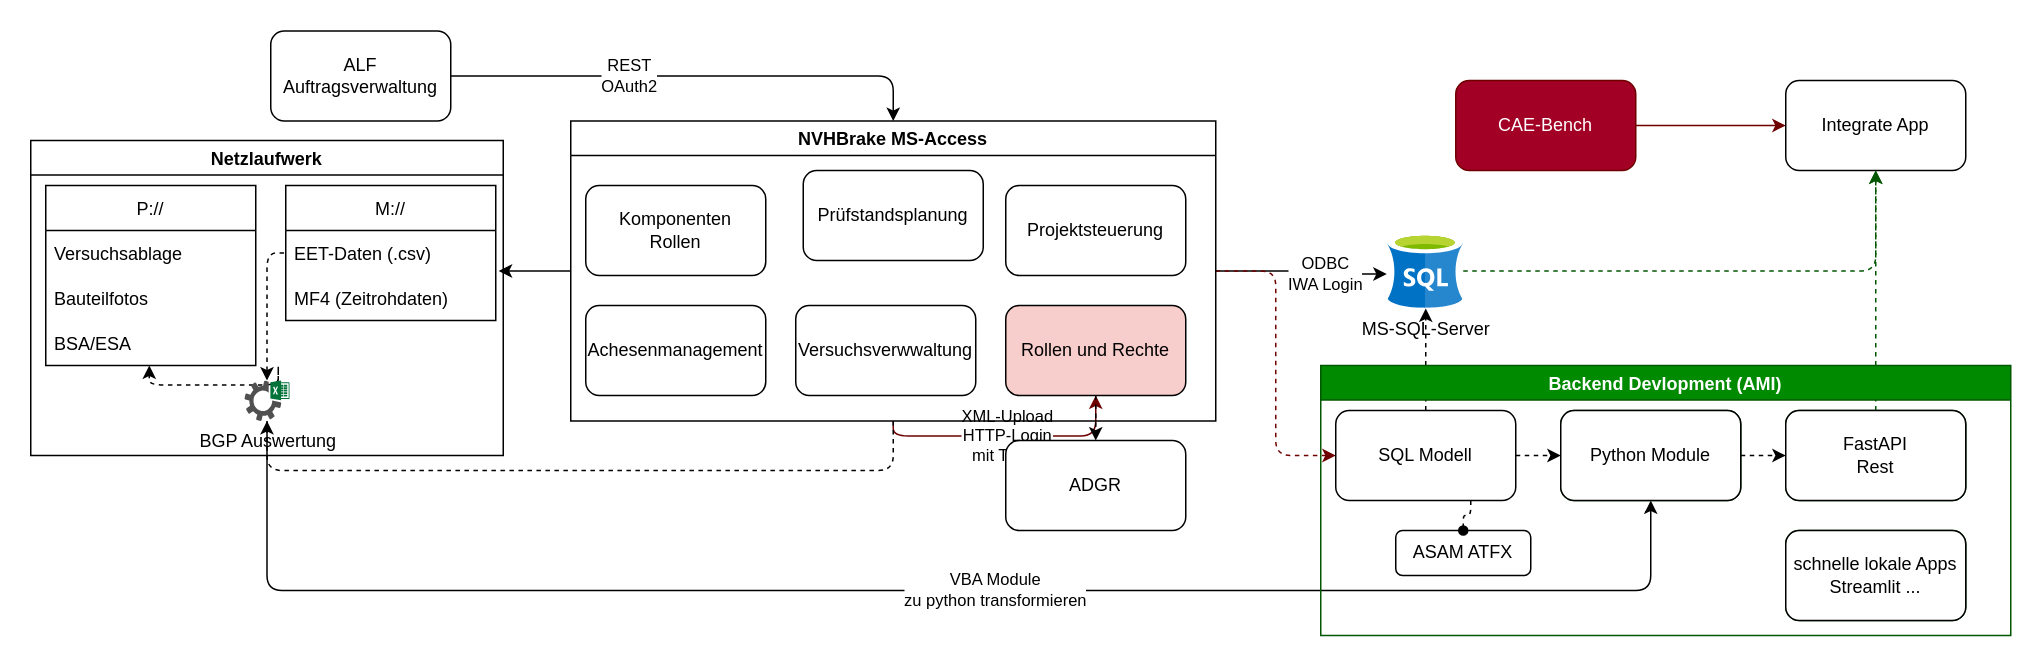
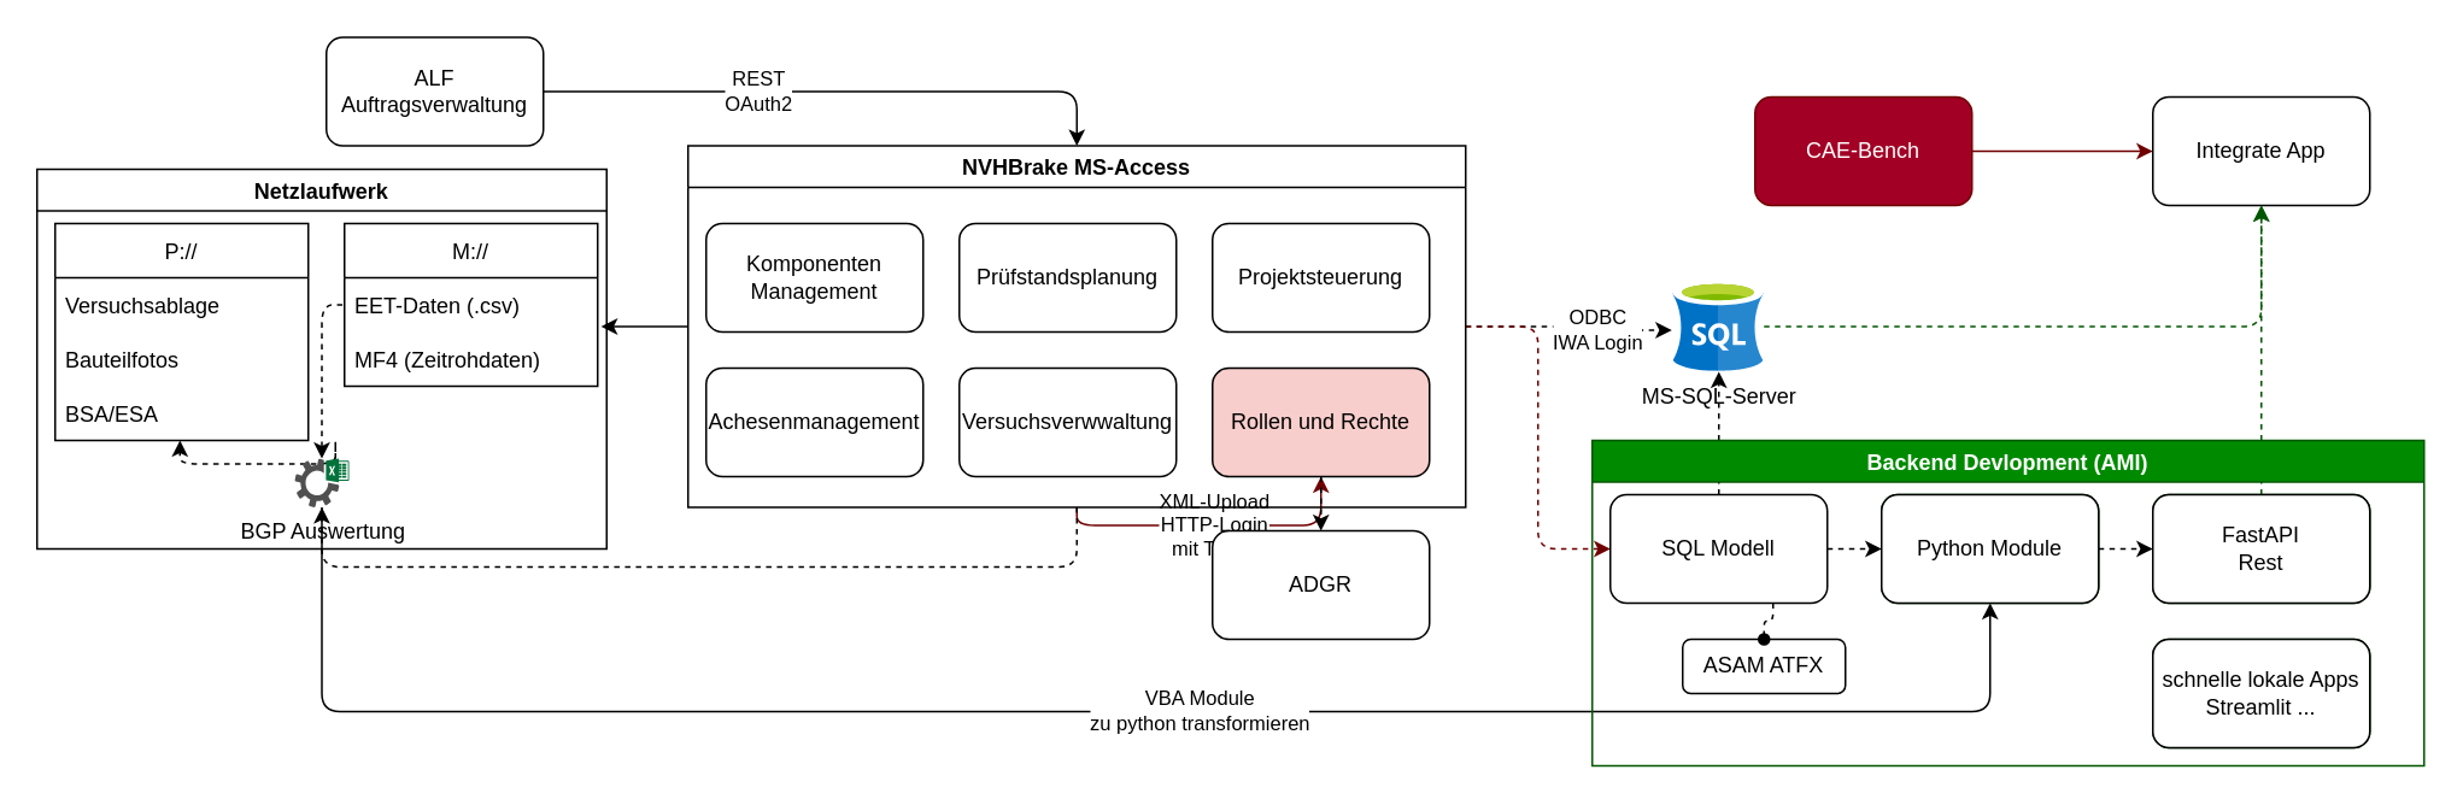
  <mxCell id="0" />
  <mxCell id="1" parent="0" />
  <mxCell id="2" value="XML-Upload&lt;br&gt;HTTP-Login&lt;br&gt;mit Token" style="edgeStyle=orthogonalEdgeStyle;html=1;fillColor=#a20025;strokeColor=#6F0000;" parent="1" source="8" target="14" edge="1"><mxGeometry relative="1" as="geometry" /></mxCell>
- <mxCell id="3" style="edgeStyle=orthogonalEdgeStyle;html=1;entryX=-0.02;entryY=0.54;entryDx=0;entryDy=0;entryPerimeter=0;" parent="1" source="8" target="16" edge="1"><mxGeometry relative="1" as="geometry" /></mxCell>
+ <mxCell id="3" style="edgeStyle=orthogonalEdgeStyle;html=1;entryX=-0.02;entryY=0.54;entryDx=0;entryDy=0;entryPerimeter=0;dashed=1;" parent="1" source="8" target="16" edge="1"><mxGeometry relative="1" as="geometry" /></mxCell>
  <mxCell id="4" value="ODBC&lt;br&gt;IWA Login" style="edgeLabel;html=1;align=center;verticalAlign=middle;resizable=0;points=[];" parent="3" vertex="1" connectable="0"><mxGeometry x="0.275" y="1" relative="1" as="geometry"><mxPoint as="offset" /></mxGeometry></mxCell>
  <mxCell id="5" style="edgeStyle=orthogonalEdgeStyle;html=1;entryX=1.014;entryY=-0.1;entryDx=0;entryDy=0;entryPerimeter=0;" parent="1" source="8" target="24" edge="1"><mxGeometry relative="1" as="geometry" /></mxCell>
  <mxCell id="6" style="edgeStyle=orthogonalEdgeStyle;html=1;dashed=1;fillColor=#a20025;strokeColor=#6F0000;" parent="1" source="8" target="41" edge="1"><mxGeometry relative="1" as="geometry" /></mxCell>
  <mxCell id="7" style="edgeStyle=orthogonalEdgeStyle;html=1;dashed=1;startArrow=none;startFill=0;endArrow=classic;endFill=1;" parent="1" source="8" target="27" edge="1"><mxGeometry relative="1" as="geometry"><Array as="points"><mxPoint x="595" y="313" /></Array></mxGeometry></mxCell>
  <mxCell id="8" value="NVHBrake MS-Access" style="swimlane;" parent="1" vertex="1"><mxGeometry x="380" y="80" width="430" height="200" as="geometry" /></mxCell>
- <mxCell id="9" value="Komponenten&lt;br&gt;Rollen" style="rounded=1;whiteSpace=wrap;html=1;" parent="8" vertex="1"><mxGeometry x="10" y="43" width="120" height="60" as="geometry" /></mxCell>
+ <mxCell id="9" value="Komponenten&lt;br&gt;Management" style="rounded=1;whiteSpace=wrap;html=1;" parent="8" vertex="1"><mxGeometry x="10" y="43" width="120" height="60" as="geometry" /></mxCell>
  <mxCell id="10" value="Achesenmanagement" style="rounded=1;whiteSpace=wrap;html=1;" parent="8" vertex="1"><mxGeometry x="10" y="123" width="120" height="60" as="geometry" /></mxCell>
- <mxCell id="11" value="Prüfstandsplanung" style="rounded=1;whiteSpace=wrap;html=1;" parent="8" vertex="1"><mxGeometry x="155" y="33" width="120" height="60" as="geometry" /></mxCell>
+ <mxCell id="11" value="Prüfstandsplanung" style="rounded=1;whiteSpace=wrap;html=1;" parent="8" vertex="1"><mxGeometry x="150" y="43" width="120" height="60" as="geometry" /></mxCell>
  <mxCell id="12" value="Versuchsverwwaltung" style="rounded=1;whiteSpace=wrap;html=1;" parent="8" vertex="1"><mxGeometry x="150" y="123" width="120" height="60" as="geometry" /></mxCell>
  <mxCell id="13" value="Projektsteuerung" style="rounded=1;whiteSpace=wrap;html=1;" parent="8" vertex="1"><mxGeometry x="290" y="43" width="120" height="60" as="geometry" /></mxCell>
  <mxCell id="14" value="Rollen und Rechte" style="rounded=1;whiteSpace=wrap;html=1;fillColor=#f8cecc;" parent="8" vertex="1"><mxGeometry x="290" y="123" width="120" height="60" as="geometry" /></mxCell>
  <mxCell id="15" style="edgeStyle=orthogonalEdgeStyle;html=1;dashed=1;entryX=0.5;entryY=1;entryDx=0;entryDy=0;fillColor=#008a00;strokeColor=#005700;" edge="1" parent="1" source="16" target="33"><mxGeometry relative="1" as="geometry"><mxPoint x="1130" y="113" as="targetPoint" /></mxGeometry></mxCell>
  <mxCell id="16" value="MS-SQL-Server" style="sketch=0;aspect=fixed;html=1;points=[];align=center;image;fontSize=12;image=img/lib/mscae/dep/SQL_Server_Stretch_DB.svg;" parent="1" vertex="1"><mxGeometry x="925" y="155" width="50" height="50" as="geometry" /></mxCell>
  <mxCell id="17" value="Netzlaufwerk" style="swimlane;" parent="1" vertex="1"><mxGeometry y="93" width="315" height="210" as="geometry" x="20" /></mxCell>
  <mxCell id="18" value="P://" style="swimlane;fontStyle=0;childLayout=stackLayout;horizontal=1;startSize=30;horizontalStack=0;resizeParent=1;resizeParentMax=0;resizeLast=0;collapsible=1;marginBottom=0;" parent="17" vertex="1"><mxGeometry x="10" y="30" width="140" height="120" as="geometry" /></mxCell>
  <mxCell id="19" value="Versuchsablage" style="text;strokeColor=none;fillColor=none;align=left;verticalAlign=middle;spacingLeft=4;spacingRight=4;overflow=hidden;points=[[0,0.5],[1,0.5]];portConstraint=eastwest;rotatable=0;" parent="18" vertex="1"><mxGeometry y="30" width="140" height="30" as="geometry" /></mxCell>
  <mxCell id="20" value="Bauteilfotos" style="text;strokeColor=none;fillColor=none;align=left;verticalAlign=middle;spacingLeft=4;spacingRight=4;overflow=hidden;points=[[0,0.5],[1,0.5]];portConstraint=eastwest;rotatable=0;" parent="18" vertex="1"><mxGeometry y="60" width="140" height="30" as="geometry" /></mxCell>
  <mxCell id="21" value="BSA/ESA" style="text;strokeColor=none;fillColor=none;align=left;verticalAlign=middle;spacingLeft=4;spacingRight=4;overflow=hidden;points=[[0,0.5],[1,0.5]];portConstraint=eastwest;rotatable=0;" parent="18" vertex="1"><mxGeometry y="90" width="140" height="30" as="geometry" /></mxCell>
  <mxCell id="22" value="M://" style="swimlane;fontStyle=0;childLayout=stackLayout;horizontal=1;startSize=30;horizontalStack=0;resizeParent=1;resizeParentMax=0;resizeLast=0;collapsible=1;marginBottom=0;" parent="17" vertex="1"><mxGeometry x="170" y="30" width="140" height="90" as="geometry" /></mxCell>
  <mxCell id="23" value="EET-Daten (.csv)" style="text;strokeColor=none;fillColor=none;align=left;verticalAlign=middle;spacingLeft=4;spacingRight=4;overflow=hidden;points=[[0,0.5],[1,0.5]];portConstraint=eastwest;rotatable=0;" parent="22" vertex="1"><mxGeometry y="30" width="140" height="30" as="geometry" /></mxCell>
  <mxCell id="24" value="MF4 (Zeitrohdaten)" style="text;strokeColor=none;fillColor=none;align=left;verticalAlign=middle;spacingLeft=4;spacingRight=4;overflow=hidden;points=[[0,0.5],[1,0.5]];portConstraint=eastwest;rotatable=0;" parent="22" vertex="1"><mxGeometry y="60" width="140" height="30" as="geometry" /></mxCell>
  <mxCell id="25" style="edgeStyle=orthogonalEdgeStyle;html=1;entryX=0;entryY=0.5;entryDx=0;entryDy=0;dashed=1;startArrow=classic;startFill=1;endArrow=none;endFill=0;" parent="17" source="27" target="23" edge="1"><mxGeometry relative="1" as="geometry"><Array as="points"><mxPoint x="158" y="75" /></Array></mxGeometry></mxCell>
  <mxCell id="26" style="edgeStyle=orthogonalEdgeStyle;html=1;entryX=0.493;entryY=1;entryDx=0;entryDy=0;entryPerimeter=0;dashed=1;startArrow=none;startFill=0;endArrow=classic;endFill=1;" parent="17" source="27" target="21" edge="1"><mxGeometry relative="1" as="geometry"><Array as="points"><mxPoint x="165" y="147" /><mxPoint x="165" y="163" /><mxPoint x="79" y="163" /></Array></mxGeometry></mxCell>
  <mxCell id="27" value="BGP Auswertung" style="sketch=0;pointerEvents=1;shadow=0;dashed=0;html=1;strokeColor=none;fillColor=#505050;labelPosition=center;verticalLabelPosition=bottom;verticalAlign=top;outlineConnect=0;align=center;shape=mxgraph.office.services.excel_services;" parent="17" vertex="1"><mxGeometry x="142.5" y="160" width="30" height="27" as="geometry" /></mxCell>
  <mxCell id="28" style="edgeStyle=orthogonalEdgeStyle;html=1;entryX=0.5;entryY=0;entryDx=0;entryDy=0;" parent="1" source="30" target="8" edge="1"><mxGeometry relative="1" as="geometry" /></mxCell>
  <mxCell id="29" value="REST&lt;br&gt;OAuth2" style="edgeLabel;html=1;align=center;verticalAlign=middle;resizable=0;points=[];" parent="28" vertex="1" connectable="0"><mxGeometry x="-0.273" y="1" relative="1" as="geometry"><mxPoint as="offset" /></mxGeometry></mxCell>
  <mxCell id="30" value="ALF&lt;br&gt;Auftragsverwaltung" style="rounded=1;whiteSpace=wrap;html=1;" parent="1" vertex="1"><mxGeometry x="180" y="20" width="120" height="60" as="geometry" /></mxCell>
  <mxCell id="31" style="edgeStyle=orthogonalEdgeStyle;html=1;entryX=0;entryY=0.5;entryDx=0;entryDy=0;fillColor=#a20025;strokeColor=#6F0000;" parent="1" source="32" target="33" edge="1"><mxGeometry relative="1" as="geometry" /></mxCell>
  <mxCell id="32" value="CAE-Bench" style="rounded=1;whiteSpace=wrap;html=1;fillColor=#a20025;fontColor=#ffffff;strokeColor=#6F0000;" parent="1" vertex="1"><mxGeometry x="970" y="53" width="120" height="60" as="geometry" /></mxCell>
  <mxCell id="33" value="Integrate App" style="rounded=1;whiteSpace=wrap;html=1;" parent="1" vertex="1"><mxGeometry x="1190" y="53" width="120" height="60" as="geometry" /></mxCell>
  <mxCell id="34" value="ADGR" style="rounded=1;whiteSpace=wrap;html=1;" parent="1" vertex="1"><mxGeometry x="670" y="293" width="120" height="60" as="geometry" /></mxCell>
  <mxCell id="35" style="edgeStyle=orthogonalEdgeStyle;html=1;dashed=1;startArrow=none;startFill=0;endArrow=classic;endFill=1;" parent="1" source="14" target="34" edge="1"><mxGeometry relative="1" as="geometry" /></mxCell>
  <mxCell id="36" style="edgeStyle=orthogonalEdgeStyle;html=1;entryX=0.5;entryY=1;entryDx=0;entryDy=0;dashed=1;fillColor=#008a00;strokeColor=#005700;" edge="1" parent="1" source="44" target="33"><mxGeometry relative="1" as="geometry" /></mxCell>
  <mxCell id="37" style="edgeStyle=orthogonalEdgeStyle;html=1;entryX=0.5;entryY=1;entryDx=0;entryDy=0;" edge="1" parent="1" source="27" target="42"><mxGeometry relative="1" as="geometry"><Array as="points"><mxPoint x="178" y="393" /><mxPoint x="1100" y="393" /></Array></mxGeometry></mxCell>
  <mxCell id="38" value="VBA Module&lt;br&gt;zu python transformieren" style="edgeLabel;html=1;align=center;verticalAlign=middle;resizable=0;points=[];" vertex="1" connectable="0" parent="37"><mxGeometry x="0.09" y="1" relative="1" as="geometry"><mxPoint x="1" as="offset" /></mxGeometry></mxCell>
  <mxCell id="39" style="edgeStyle=orthogonalEdgeStyle;html=1;dashed=1;exitX=0.5;exitY=0;exitDx=0;exitDy=0;" edge="1" parent="1" source="41" target="16"><mxGeometry relative="1" as="geometry" /></mxCell>
  <mxCell id="40" value="Backend Devlopment (AMI)" style="swimlane;fillColor=#008a00;fontColor=#ffffff;strokeColor=#005700;" vertex="1" parent="1"><mxGeometry x="880" y="243" width="460" height="180" as="geometry" /></mxCell>
  <mxCell id="41" value="SQL Modell" style="rounded=1;whiteSpace=wrap;html=1;" parent="40" vertex="1"><mxGeometry x="10" y="30" width="120" height="60" as="geometry" /></mxCell>
  <mxCell id="42" value="Python Module" style="rounded=1;whiteSpace=wrap;html=1;fillColor=#008a00;fontColor=#ffffff;strokeColor=#005700;" vertex="1" parent="40"><mxGeometry x="160" y="30" width="120" height="60" as="geometry" /></mxCell>
  <mxCell id="43" style="edgeStyle=orthogonalEdgeStyle;html=1;entryX=0;entryY=0.5;entryDx=0;entryDy=0;dashed=1;" edge="1" parent="40" source="41" target="42"><mxGeometry relative="1" as="geometry" /></mxCell>
  <mxCell id="44" value="FastAPI&lt;br&gt;Rest" style="rounded=1;whiteSpace=wrap;html=1;fillColor=#008a00;fontColor=#ffffff;strokeColor=#005700;" vertex="1" parent="40"><mxGeometry x="310" y="30" width="120" height="60" as="geometry" /></mxCell>
  <mxCell id="45" style="edgeStyle=orthogonalEdgeStyle;html=1;dashed=1;" edge="1" parent="40" source="42" target="44"><mxGeometry relative="1" as="geometry" /></mxCell>
  <mxCell id="46" value="ASAM ATFX" style="rounded=1;whiteSpace=wrap;html=1;" vertex="1" parent="40"><mxGeometry x="50" y="110" width="90" height="30" as="geometry" /></mxCell>
  <mxCell id="47" style="edgeStyle=orthogonalEdgeStyle;html=1;dashed=1;endArrow=oval;endFill=1;exitX=0.75;exitY=1;exitDx=0;exitDy=0;" edge="1" parent="40" source="41" target="46"><mxGeometry relative="1" as="geometry" /></mxCell>
  <mxCell id="48" value="schnelle lokale Apps&lt;br&gt;Streamlit ..." style="rounded=1;whiteSpace=wrap;html=1;fillColor=#008a00;fontColor=#ffffff;strokeColor=#005700;" vertex="1" parent="40"><mxGeometry x="310" y="110" width="120" height="60" as="geometry" /></mxCell>
  <mxCell id="49" value="schnelle lokale Apps&lt;br&gt;Streamlit ..." style="rounded=1;whiteSpace=wrap;html=1;" vertex="1" parent="40"><mxGeometry x="310" y="110" width="120" height="60" as="geometry" /></mxCell>
  <mxCell id="50" value="FastAPI&lt;br&gt;Rest" style="rounded=1;whiteSpace=wrap;html=1;" vertex="1" parent="40"><mxGeometry x="310" y="30" width="120" height="60" as="geometry" /></mxCell>
  <mxCell id="51" value="Python Module" style="rounded=1;whiteSpace=wrap;html=1;" vertex="1" parent="40"><mxGeometry x="160" y="30" width="120" height="60" as="geometry" /></mxCell>
